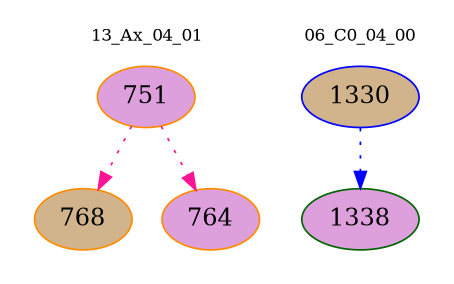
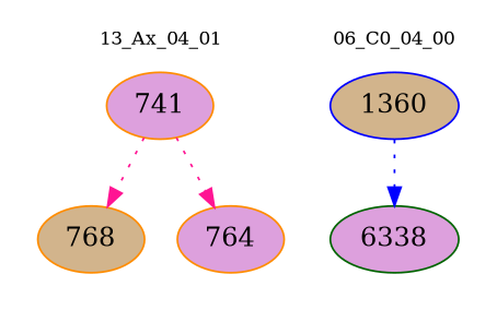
  digraph {
    fontname="DejaVu Serif"
    node [color=darkorange fillcolor=plum fontname="DejaVu Serif" style=filled]
    edge [color=deeppink fontname="DejaVu Serif" style=dotted]
-   n1 [label=751]
+   n1 [label=741]
    n2 [fillcolor=tan label=768]
    n3 [label=764]
-   n4 [color=blue fillcolor=tan label=1330]
-   n5 [color=darkgreen label=1338]
+   n4 [color=blue fillcolor=tan label=1360]
+   n5 [color=darkgreen label=6338]
    subgraph cluster_1 {
      color=white
      fontsize=10
      label="13_Ax_04_01"
      n1
      n2
      n3
    }
    subgraph cluster_2 {
      color=white
      fontsize=10
      label="06_C0_04_00"
      n4
      n5
    }
    n1 -> n2
    n1 -> n3
    n4 -> n5 [color=blue]
  }
